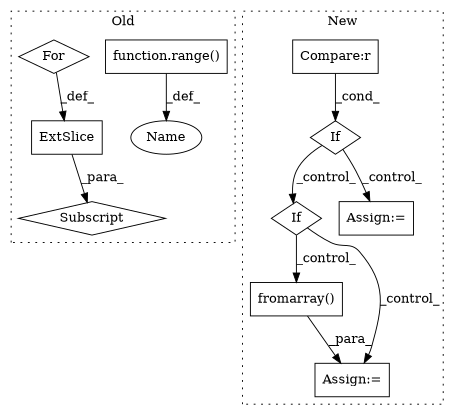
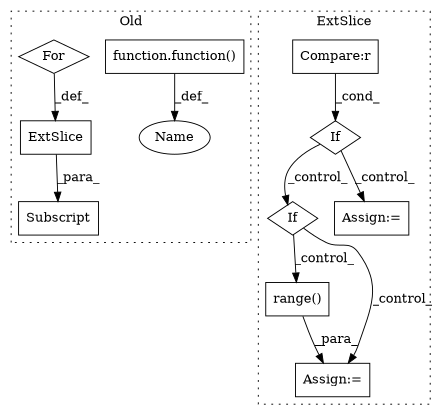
  digraph {
    node [a=75 l=3 shape=box]
    n1 [a=85 l=2 label=ExtSlice s=6980]
-   n2 [l="6,1" label="function.range()" s="6923,6945"]
-   n3 [a=63 l="8,0" label=Subscript s="6980,0" shape=diamond]
+   n2 [l="6,1" label="function.function()" s="6923,6945"]
+   n3 [a=63 l="8,0" label=Subscript s="6980,0"]
    n4 [a=107 l="4,14" label=For s="6914,6946" shape=diamond]
    n5 [a=87 l=1 label=Name s=6918 shape=ellipse]
-   n6 [l="16,1" label="fromarray()" s="8889,8922"]
+   n6 [l="16,1" label="range()" s="8889,8922"]
    n7 [a=96 label=If s=6847 shape=diamond]
    n8 [a=40 l=18 label="Compare:r" s=6850]
    n9 [a=96 l=0 label=If s=8591 shape=diamond]
    n10 [a=68 l=5 label="Assign:=" s=8537]
    n11 [a=68 label="Assign:=" s=8886]
    subgraph cluster_1 {
      label=Old
      style=dotted
      n1
      n2
      n3
      n4
      n5
    }
    subgraph cluster_2 {
-     label=New
+     label=ExtSlice
      style=dotted
      n6
      n7
      n8
      n9
      n10
      n11
    }
    n1 -> n3 [label=_para_]
    n2 -> n5 [label=_def_]
    n4 -> n1 [label=_def_]
    n6 -> n11 [label=_para_]
    n7 -> n9 [label=_control_]
    n7 -> n10 [label=_control_]
    n8 -> n7 [label=_cond_]
    n9 -> n6 [label=_control_]
    n9 -> n11 [label=_control_]
  }
